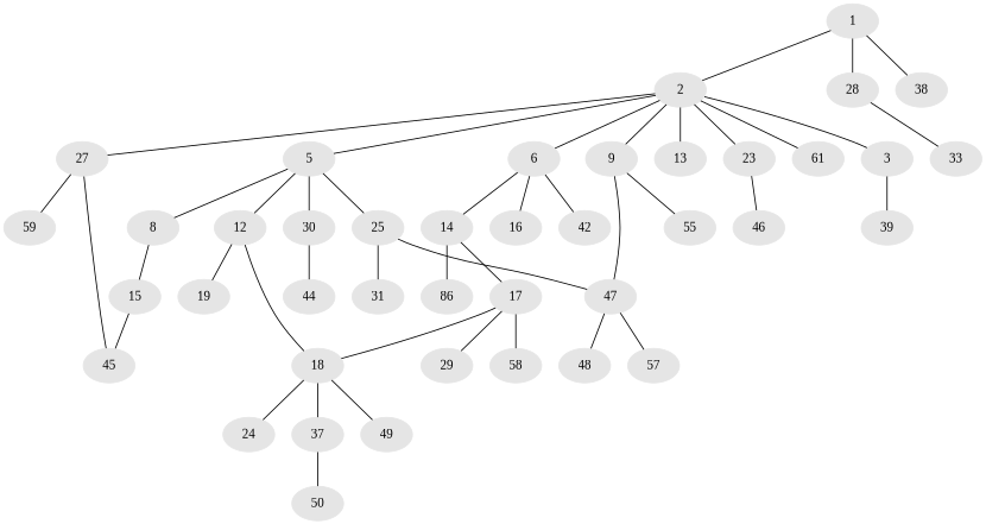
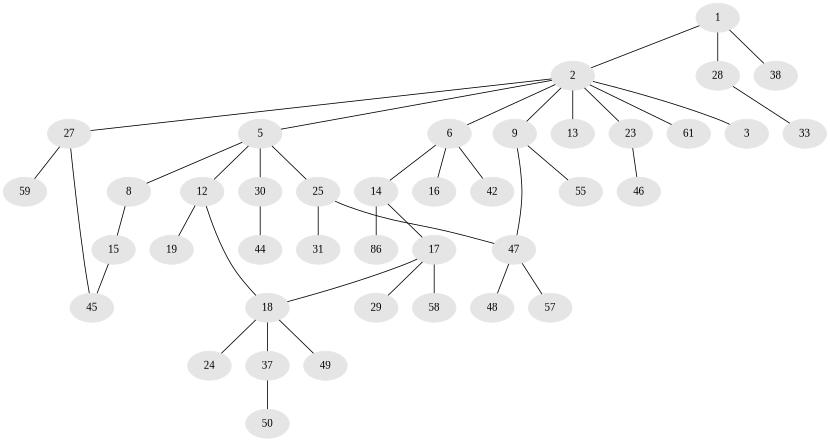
  graph {
    fontname="Liberation Serif"
    node [color=gray90 fontname="Liberation Serif" style=filled]
    edge [fontname="Liberation Serif"]
    2 [super="+4"]
    3 [super="+10"]
    5 [super="+22"]
    6 [super="+7"]
    9 [super="+11"]
    13 [super="+35"]
    23 [super="+52"]
    27
    61 [super="+62"]
    1
    28 [super="+54"]
    38
    33
-   39
    8 [super="+34"]
    12 [super="+20"]
    25 [super="+43"]
    30 [super="+41"]
    14 [super="+21"]
    16
    42
    47 [super="+51"]
    55 [super="+56"]
    46 [super="+60"]
    45 [super="+53"]
    59
    15
    18 [super="+32"]
    19
    31 [super="+40"]
    44
    17 [super="+26"]
    n33 [label=86]
    48
    57
    24
    37
    49
    29
    58
    50
    2 -- 3
    2 -- 5
    2 -- 6
    2 -- 9
    2 -- 13
    2 -- 23
    2 -- 27
    2 -- 61
-   3 -- 39
    5 -- 8
    5 -- 12
    5 -- 25
    5 -- 30
    6 -- 14
    6 -- 16
    6 -- 42
    9 -- 47
    9 -- 55
    23 -- 46
    27 -- 45
    27 -- 59
    1 -- 2
    1 -- 28
    1 -- 38
    28 -- 33
    8 -- 15
    12 -- 18
    12 -- 19
    25 -- 47
    25 -- 31
    30 -- 44
    14 -- 17
    14 -- n33
    47 -- 48
    47 -- 57
    15 -- 45
    18 -- 24
    18 -- 37
    18 -- 49
    17 -- 18
    17 -- 29
    17 -- 58
    37 -- 50
  }
